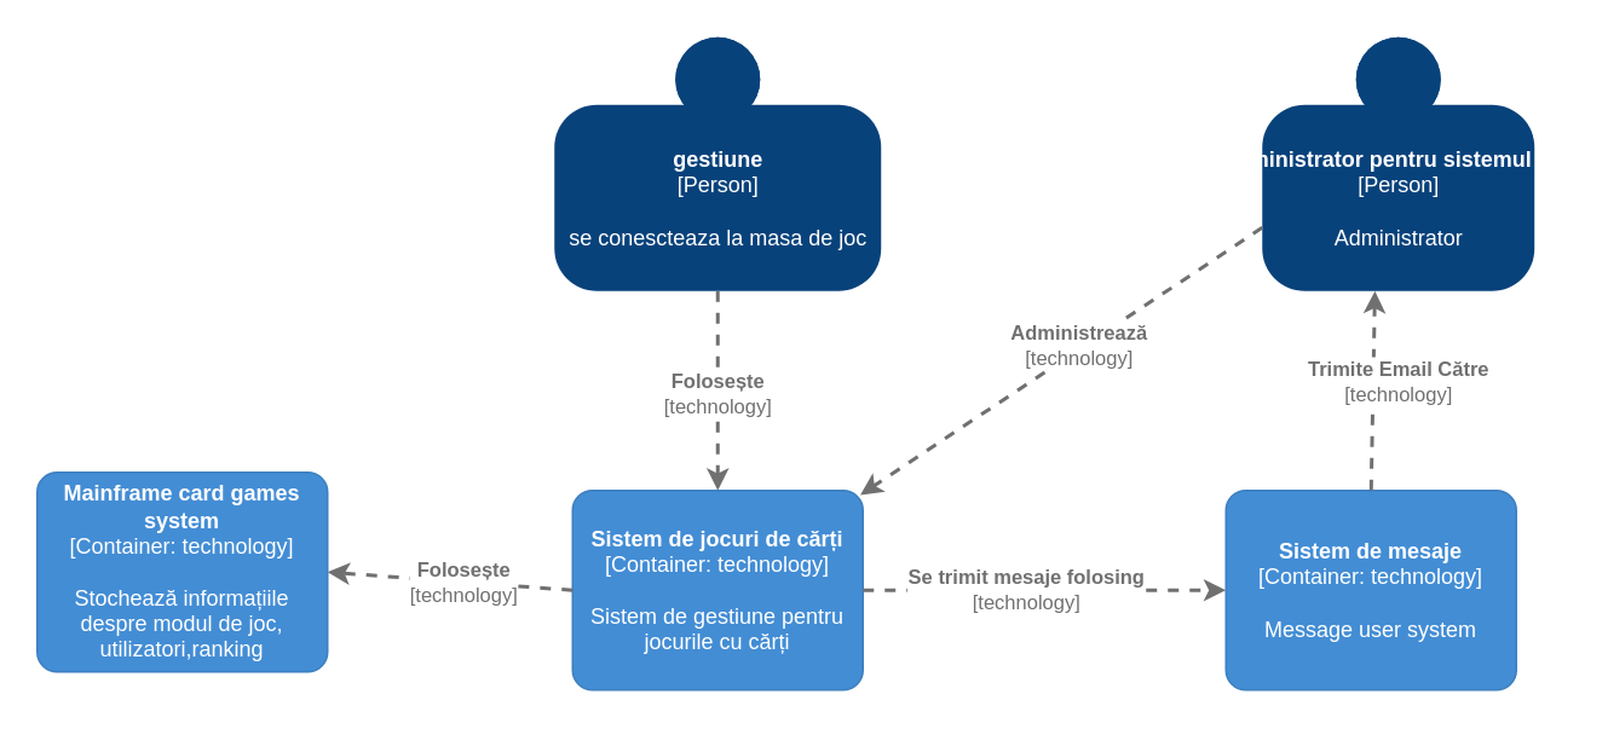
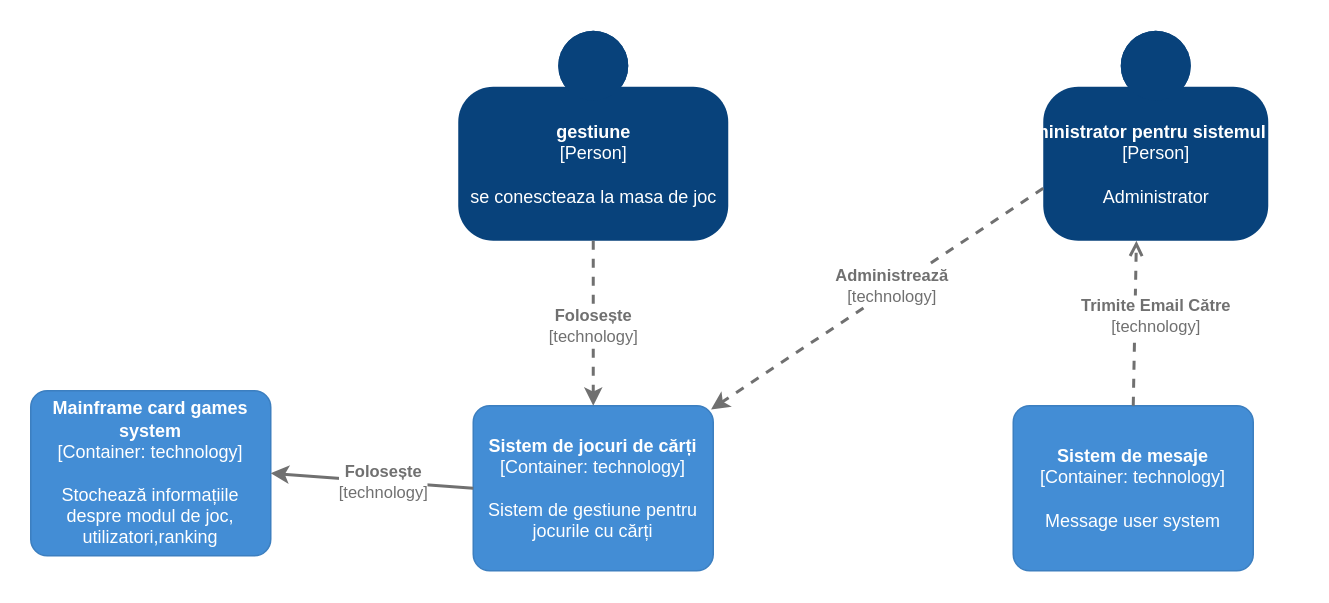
  <mxCell id="0" />
  <mxCell id="1" parent="0" />
  <mxCell id="2" value="&lt;b&gt;gestiune&lt;/b&gt;&lt;div&gt;[Person]&lt;/div&gt;&lt;br&gt;&lt;div&gt;se conescteaza la masa de joc&lt;/div&gt;" style="html=1;dashed=0;whitespace=wrap;fillColor=#08427b;strokeColor=none;fontColor=#ffffff;shape=mxgraph.c4.person;align=center;metaEdit=1;points=[[0.5,0,0],[1,0.5,0],[1,0.75,0],[0.75,1,0],[0.5,1,0],[0.25,1,0],[0,0.75,0],[0,0.5,0]];metaData={&quot;c4Type&quot;:{&quot;editable&quot;:false}};" parent="1" vertex="1"><mxGeometry x="305" y="20" width="180" height="140" as="geometry" /></mxCell>
  <mxCell id="3" value="&lt;b&gt;Sistem de jocuri de cărți&lt;/b&gt;&lt;div&gt;[Container: technology]&lt;/div&gt;&lt;br&gt;&lt;div&gt;Sistem de gestiune pentru jocurile cu cărți&lt;/div&gt;" style="rounded=1;whiteSpace=wrap;html=1;labelBackgroundColor=none;fillColor=#438DD5;fontColor=#ffffff;align=center;arcSize=10;strokeColor=#3C7FC0;metaEdit=1;metaData={&quot;c4Type&quot;:{&quot;editable&quot;:false}};points=[[0.25,0,0],[0.5,0,0],[0.75,0,0],[1,0.25,0],[1,0.5,0],[1,0.75,0],[0.75,1,0],[0.5,1,0],[0.25,1,0],[0,0.75,0],[0,0.5,0],[0,0.25,0]];" parent="1" vertex="1"><mxGeometry x="315" y="270" width="160" height="110.0" as="geometry" /></mxCell>
  <mxCell id="4" value="&lt;div style=&quot;text-align: left&quot;&gt;&lt;div style=&quot;text-align: center&quot;&gt;&lt;b&gt;Folosește&lt;/b&gt;&lt;/div&gt;&lt;div style=&quot;text-align: center&quot;&gt;[technology]&lt;/div&gt;&lt;/div&gt;" style="edgeStyle=none;rounded=0;html=1;entryX=0.5;entryY=0;jettySize=auto;orthogonalLoop=1;strokeColor=#707070;strokeWidth=2;fontColor=#707070;jumpStyle=none;dashed=1;metaEdit=1;metaData={&quot;c4Type&quot;:{&quot;editable&quot;:false}};exitX=0.5;exitY=1;exitDx=0;exitDy=0;exitPerimeter=0;entryDx=0;entryDy=0;entryPerimeter=0;" parent="1" source="2" target="3" edge="1"><mxGeometry x="0.045" width="160" relative="1" as="geometry"><mxPoint x="265" y="320" as="sourcePoint" /><mxPoint x="425" y="320" as="targetPoint" /><Array as="points" /><mxPoint as="offset" /></mxGeometry></mxCell>
  <mxCell id="5" value="&lt;b&gt;Mainframe card games system&lt;/b&gt;&lt;div&gt;[Container: technology]&lt;/div&gt;&lt;br&gt;&lt;div&gt;Stochează informațiile despre modul de joc, utilizatori,ranking&lt;/div&gt;" style="rounded=1;whiteSpace=wrap;html=1;labelBackgroundColor=none;fillColor=#438DD5;fontColor=#ffffff;align=center;arcSize=10;strokeColor=#3C7FC0;metaEdit=1;metaData={&quot;c4Type&quot;:{&quot;editable&quot;:false}};points=[[0.25,0,0],[0.5,0,0],[0.75,0,0],[1,0.25,0],[1,0.5,0],[1,0.75,0],[0.75,1,0],[0.5,1,0],[0.25,1,0],[0,0.75,0],[0,0.5,0],[0,0.25,0]];" parent="1" vertex="1"><mxGeometry x="20" y="260" width="160" height="110.0" as="geometry" /></mxCell>
- <mxCell id="6" value="&lt;div style=&quot;text-align: left&quot;&gt;&lt;div style=&quot;text-align: center&quot;&gt;&lt;b&gt;Folosește&lt;/b&gt;&lt;/div&gt;&lt;div style=&quot;text-align: center&quot;&gt;[technology]&lt;/div&gt;&lt;/div&gt;" style="edgeStyle=none;rounded=0;html=1;entryX=1;entryY=0.5;jettySize=auto;orthogonalLoop=1;strokeColor=#707070;strokeWidth=2;fontColor=#707070;jumpStyle=none;dashed=1;metaEdit=1;metaData={&quot;c4Type&quot;:{&quot;editable&quot;:false}};exitX=0;exitY=0.5;exitDx=0;exitDy=0;exitPerimeter=0;entryDx=0;entryDy=0;entryPerimeter=0;" parent="1" source="3" target="5" edge="1"><mxGeometry x="-0.111" width="160" relative="1" as="geometry"><mxPoint x="155" y="360" as="sourcePoint" /><mxPoint x="315" y="360" as="targetPoint" /><Array as="points" /><mxPoint as="offset" /></mxGeometry></mxCell>
+ <mxCell id="6" value="&lt;div style=&quot;text-align: left&quot;&gt;&lt;div style=&quot;text-align: center&quot;&gt;&lt;b&gt;Folosește&lt;/b&gt;&lt;/div&gt;&lt;div style=&quot;text-align: center&quot;&gt;[technology]&lt;/div&gt;&lt;/div&gt;" style="edgeStyle=none;rounded=0;html=1;entryX=1;entryY=0.5;jettySize=auto;orthogonalLoop=1;strokeColor=#707070;strokeWidth=2;fontColor=#707070;jumpStyle=none;dashed=0;metaEdit=1;metaData={&quot;c4Type&quot;:{&quot;editable&quot;:false}};exitX=0;exitY=0.5;exitDx=0;exitDy=0;exitPerimeter=0;entryDx=0;entryDy=0;entryPerimeter=0;" parent="1" source="3" target="5" edge="1"><mxGeometry x="-0.111" width="160" relative="1" as="geometry"><mxPoint x="155" y="360" as="sourcePoint" /><mxPoint x="315" y="360" as="targetPoint" /><Array as="points" /><mxPoint as="offset" /></mxGeometry></mxCell>
  <mxCell id="7" value="&lt;b&gt;Sistem de mesaje&lt;/b&gt;&lt;div&gt;[Container: technology]&lt;/div&gt;&lt;br&gt;&lt;div&gt;Message user system&lt;/div&gt;" style="rounded=1;whiteSpace=wrap;html=1;labelBackgroundColor=none;fillColor=#438DD5;fontColor=#ffffff;align=center;arcSize=10;strokeColor=#3C7FC0;metaEdit=1;metaData={&quot;c4Type&quot;:{&quot;editable&quot;:false}};points=[[0.25,0,0],[0.5,0,0],[0.75,0,0],[1,0.25,0],[1,0.5,0],[1,0.75,0],[0.75,1,0],[0.5,1,0],[0.25,1,0],[0,0.75,0],[0,0.5,0],[0,0.25,0]];" parent="1" vertex="1"><mxGeometry x="675" y="270" width="160" height="110" as="geometry" /></mxCell>
- <mxCell id="8" value="&lt;div style=&quot;text-align: left&quot;&gt;&lt;div style=&quot;text-align: center&quot;&gt;&lt;b&gt;Se trimit mesaje folosing&lt;/b&gt;&lt;/div&gt;&lt;div style=&quot;text-align: center&quot;&gt;[technology]&lt;/div&gt;&lt;/div&gt;" style="edgeStyle=none;rounded=0;html=1;entryX=0;entryY=0.5;jettySize=auto;orthogonalLoop=1;strokeColor=#707070;strokeWidth=2;fontColor=#707070;jumpStyle=none;dashed=1;metaEdit=1;metaData={&quot;c4Type&quot;:{&quot;editable&quot;:false}};entryDx=0;entryDy=0;entryPerimeter=0;exitX=1;exitY=0.5;exitDx=0;exitDy=0;exitPerimeter=0;" parent="1" source="3" target="7" edge="1"><mxGeometry x="-0.1" width="160" relative="1" as="geometry"><mxPoint x="385" y="240" as="sourcePoint" /><mxPoint x="545" y="240" as="targetPoint" /><mxPoint as="offset" /></mxGeometry></mxCell>
  <mxCell id="9" value="&lt;b&gt;un administrator pentru sistemul nostru&lt;/b&gt;&lt;div&gt;[Person]&lt;/div&gt;&lt;br&gt;&lt;div&gt;Administrator&lt;/div&gt;" style="html=1;dashed=0;whitespace=wrap;fillColor=#08427b;strokeColor=none;fontColor=#ffffff;shape=mxgraph.c4.person;align=center;metaEdit=1;points=[[0.5,0,0],[1,0.5,0],[1,0.75,0],[0.75,1,0],[0.5,1,0],[0.25,1,0],[0,0.75,0],[0,0.5,0]];metaData={&quot;c4Type&quot;:{&quot;editable&quot;:false}};" parent="1" vertex="1"><mxGeometry x="695" y="20" width="150" height="140" as="geometry" /></mxCell>
  <mxCell id="10" value="&lt;div style=&quot;text-align: left&quot;&gt;&lt;div style=&quot;text-align: center&quot;&gt;&lt;b&gt;Administrează&lt;/b&gt;&lt;/div&gt;&lt;div style=&quot;text-align: center&quot;&gt;[technology]&lt;/div&gt;&lt;/div&gt;" style="edgeStyle=none;rounded=0;html=1;entryX=0.991;entryY=0.022;jettySize=auto;orthogonalLoop=1;strokeColor=#707070;strokeWidth=2;fontColor=#707070;jumpStyle=none;dashed=1;metaEdit=1;metaData={&quot;c4Type&quot;:{&quot;editable&quot;:false}};exitX=0;exitY=0.75;exitDx=0;exitDy=0;exitPerimeter=0;entryDx=0;entryDy=0;entryPerimeter=0;" parent="1" source="9" target="3" edge="1"><mxGeometry x="-0.103" y="-1" width="160" relative="1" as="geometry"><mxPoint x="485" y="230" as="sourcePoint" /><mxPoint x="645" y="230" as="targetPoint" /><mxPoint x="-1" as="offset" /></mxGeometry></mxCell>
- <mxCell id="11" value="&lt;div style=&quot;text-align: left&quot;&gt;&lt;div style=&quot;text-align: center&quot;&gt;&lt;b&gt;Trimite Email Către&lt;/b&gt;&lt;/div&gt;&lt;div style=&quot;text-align: center&quot;&gt;[technology]&lt;/div&gt;&lt;/div&gt;" style="edgeStyle=none;rounded=0;html=1;entryX=0.414;entryY=1;jettySize=auto;orthogonalLoop=1;strokeColor=#707070;strokeWidth=2;fontColor=#707070;jumpStyle=none;dashed=1;metaEdit=1;metaData={&quot;c4Type&quot;:{&quot;editable&quot;:false}};exitX=0.5;exitY=0;exitDx=0;exitDy=0;exitPerimeter=0;entryDx=0;entryDy=0;entryPerimeter=0;" parent="1" source="7" target="9" edge="1"><mxGeometry x="0.096" y="-14" width="160" relative="1" as="geometry"><mxPoint x="755" y="240" as="sourcePoint" /><mxPoint x="915" y="240" as="targetPoint" /><mxPoint as="offset" /></mxGeometry></mxCell>
+ <mxCell id="11" value="&lt;div style=&quot;text-align: left&quot;&gt;&lt;div style=&quot;text-align: center&quot;&gt;&lt;b&gt;Trimite Email Către&lt;/b&gt;&lt;/div&gt;&lt;div style=&quot;text-align: center&quot;&gt;[technology]&lt;/div&gt;&lt;/div&gt;" style="edgeStyle=none;rounded=0;html=1;entryX=0.414;entryY=1;jettySize=auto;orthogonalLoop=1;strokeColor=#707070;strokeWidth=2;fontColor=#707070;jumpStyle=none;dashed=1;metaEdit=1;metaData={&quot;c4Type&quot;:{&quot;editable&quot;:false}};exitX=0.5;exitY=0;exitDx=0;exitDy=0;exitPerimeter=0;entryDx=0;entryDy=0;entryPerimeter=0;endArrow=open;" parent="1" source="7" target="9" edge="1"><mxGeometry x="0.096" y="-14" width="160" relative="1" as="geometry"><mxPoint x="755" y="240" as="sourcePoint" /><mxPoint x="915" y="240" as="targetPoint" /><mxPoint as="offset" /></mxGeometry></mxCell>
